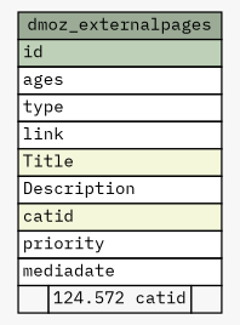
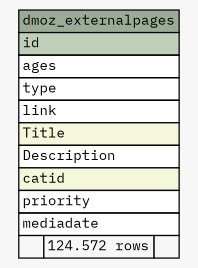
  digraph {
    bgcolor="#f7f7f7"
    rankdir=TB
    fontname="IBM Plex Mono"
-   n1 [fontname="IBM Plex Mono" fontsize=11 label=<     <TABLE BORDER="0" CELLBORDER="1" CELLSPACING="0" BGCOLOR="#ffffff">       <TR><TD PORT="dmoz_externalpages.heading" COLSPAN="3" BGCOLOR="#9bab96" ALIGN="CENTER">dmoz_externalpages</TD></TR>       <TR><TD PORT="id" COLSPAN="3" BGCOLOR="#bed1b8" ALIGN="LEFT">id</TD></TR>       <TR><TD PORT="ages" COLSPAN="3" ALIGN="LEFT">ages</TD></TR>       <TR><TD PORT="type" COLSPAN="3" ALIGN="LEFT">type</TD></TR>       <TR><TD PORT="link" COLSPAN="3" ALIGN="LEFT">link</TD></TR>       <TR><TD PORT="Title" COLSPAN="3" BGCOLOR="#f4f7da" ALIGN="LEFT">Title</TD></TR>       <TR><TD PORT="Description" COLSPAN="3" ALIGN="LEFT">Description</TD></TR>       <TR><TD PORT="catid" COLSPAN="3" BGCOLOR="#f4f7da" ALIGN="LEFT">catid</TD></TR>       <TR><TD PORT="priority" COLSPAN="3" ALIGN="LEFT">priority</TD></TR>       <TR><TD PORT="mediadate" COLSPAN="3" ALIGN="LEFT">mediadate</TD></TR>       <TR><TD ALIGN="LEFT" BGCOLOR="#f7f7f7">  </TD><TD ALIGN="RIGHT" BGCOLOR="#f7f7f7">124.572 catid</TD><TD ALIGN="RIGHT" BGCOLOR="#f7f7f7">  </TD></TR>     </TABLE>> shape=plaintext]
+   n1 [fontname="IBM Plex Mono" fontsize=11 label=<     <TABLE BORDER="0" CELLBORDER="1" CELLSPACING="0" BGCOLOR="#ffffff">       <TR><TD PORT="dmoz_externalpages.heading" COLSPAN="3" BGCOLOR="#9bab96" ALIGN="CENTER">dmoz_externalpages</TD></TR>       <TR><TD PORT="id" COLSPAN="3" BGCOLOR="#bed1b8" ALIGN="LEFT">id</TD></TR>       <TR><TD PORT="ages" COLSPAN="3" ALIGN="LEFT">ages</TD></TR>       <TR><TD PORT="type" COLSPAN="3" ALIGN="LEFT">type</TD></TR>       <TR><TD PORT="link" COLSPAN="3" ALIGN="LEFT">link</TD></TR>       <TR><TD PORT="Title" COLSPAN="3" BGCOLOR="#f4f7da" ALIGN="LEFT">Title</TD></TR>       <TR><TD PORT="Description" COLSPAN="3" ALIGN="LEFT">Description</TD></TR>       <TR><TD PORT="catid" COLSPAN="3" BGCOLOR="#f4f7da" ALIGN="LEFT">catid</TD></TR>       <TR><TD PORT="priority" COLSPAN="3" ALIGN="LEFT">priority</TD></TR>       <TR><TD PORT="mediadate" COLSPAN="3" ALIGN="LEFT">mediadate</TD></TR>       <TR><TD ALIGN="LEFT" BGCOLOR="#f7f7f7">  </TD><TD ALIGN="RIGHT" BGCOLOR="#f7f7f7">124.572 rows</TD><TD ALIGN="RIGHT" BGCOLOR="#f7f7f7">  </TD></TR>     </TABLE>> shape=plaintext]
  }
